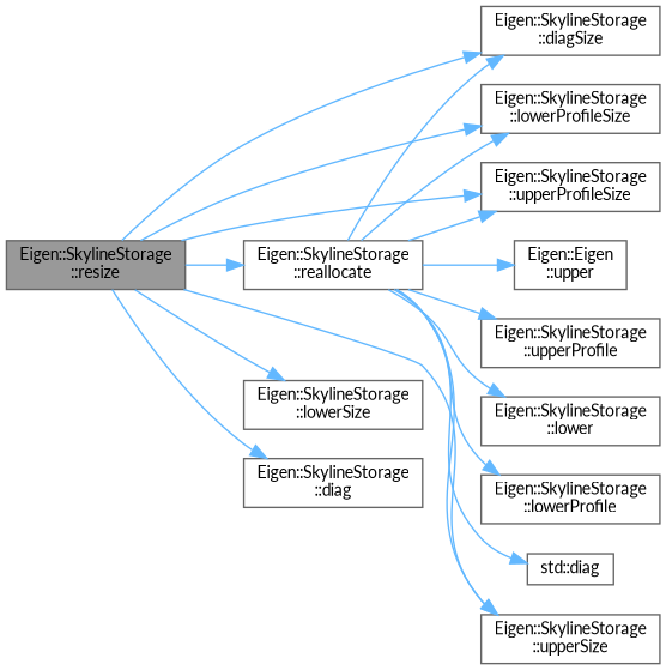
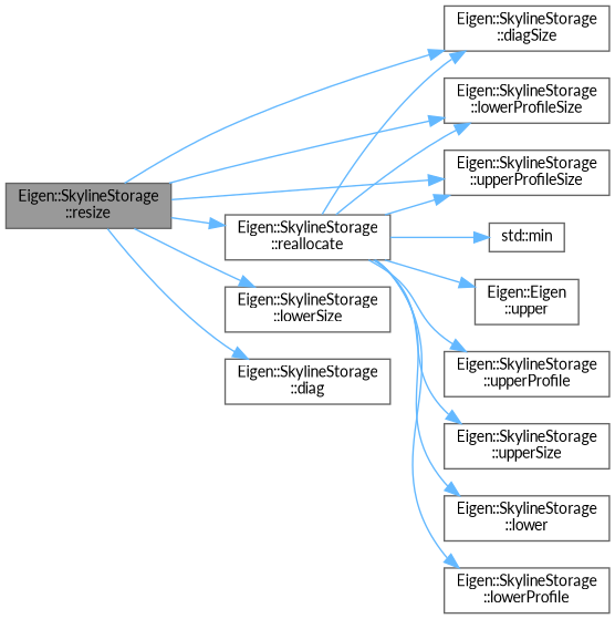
  digraph {
    fontname=Lato
    rankdir=LR
    node [color=grey40 fillcolor=white fontname=Lato fontsize=10 shape=box style=filled]
    edge [color=steelblue1 fontname=Lato fontsize=10 labelfontname=Helvetica labelfontsize=10 style=solid]
    n1 [color=gray40 fillcolor=grey60 fontcolor=black height=0.2 label="Eigen::SkylineStorage\l::resize" width=0.4]
    n2 [height=0.2 label="Eigen::SkylineStorage\l::diagSize" width=0.4]
    n3 [height=0.2 label="Eigen::SkylineStorage\l::lowerProfileSize" width=0.4]
    n4 [height=0.2 label="Eigen::SkylineStorage\l::lowerSize" width=0.4]
    n5 [height=0.2 label="Eigen::SkylineStorage\l::reallocate" width=0.4]
    n6 [height=0.2 label="Eigen::SkylineStorage\l::upperProfileSize" width=0.4]
    n7 [height=0.2 label="Eigen::SkylineStorage\l::upperSize" width=0.4]
    n8 [height=0.2 label="Eigen::SkylineStorage\l::diag" width=0.4]
    n9 [height=0.2 label="Eigen::SkylineStorage\l::lower" width=0.4]
    n10 [height=0.2 label="Eigen::SkylineStorage\l::lowerProfile" width=0.4]
-   n11 [height=0.2 label="std::diag" width=0.4]
+   n11 [height=0.2 label="std::min" width=0.4]
    n12 [height=0.2 label="Eigen::Eigen\l::upper" width=0.4]
    n13 [height=0.2 label="Eigen::SkylineStorage\l::upperProfile" width=0.4]
    n1 -> n2
    n1 -> n3
    n1 -> n4
    n1 -> n5
    n1 -> n6
-   n1 -> n7
    n1 -> n8
    n5 -> n2
    n5 -> n3
    n5 -> n6
    n5 -> n7
    n5 -> n9
    n5 -> n10
    n5 -> n11
    n5 -> n12
    n5 -> n13
  }
